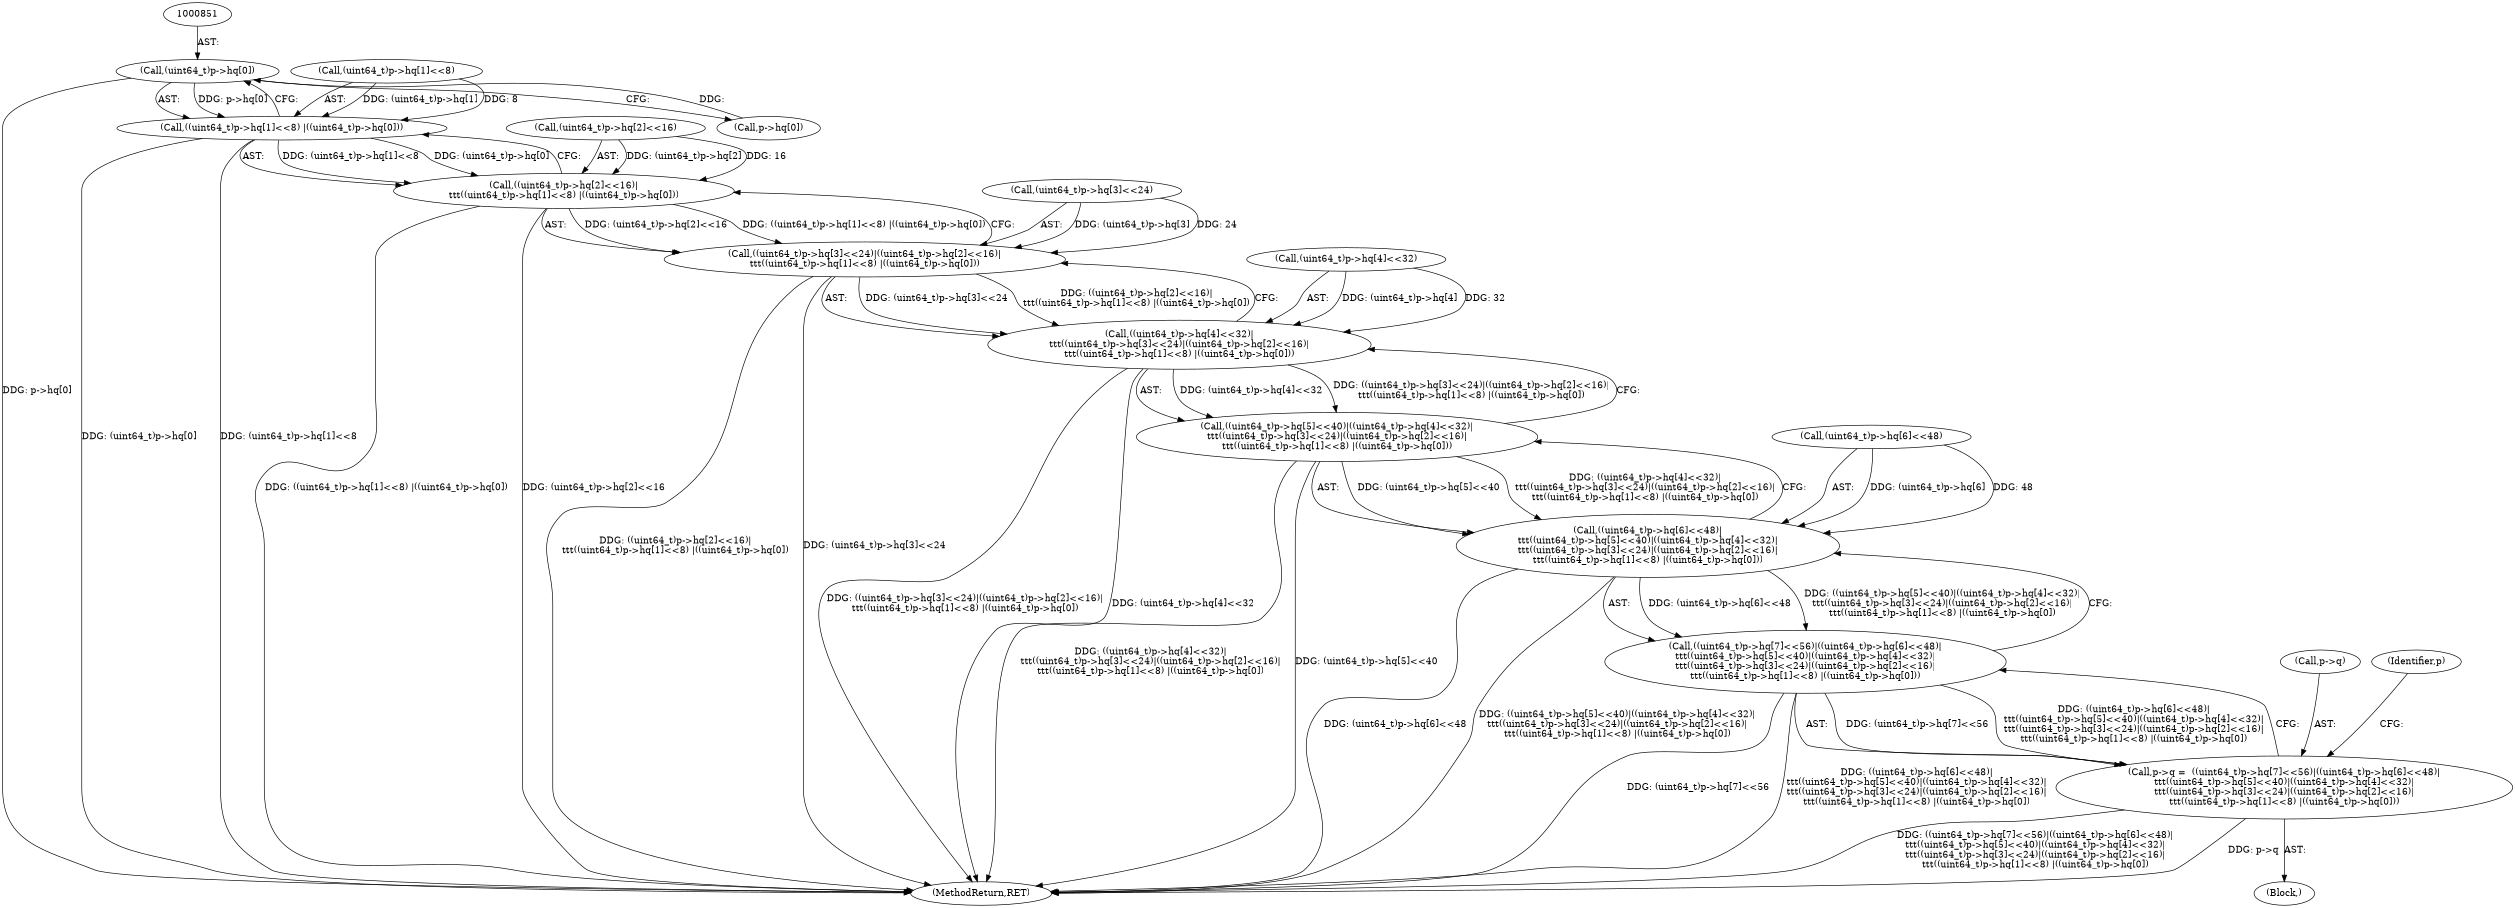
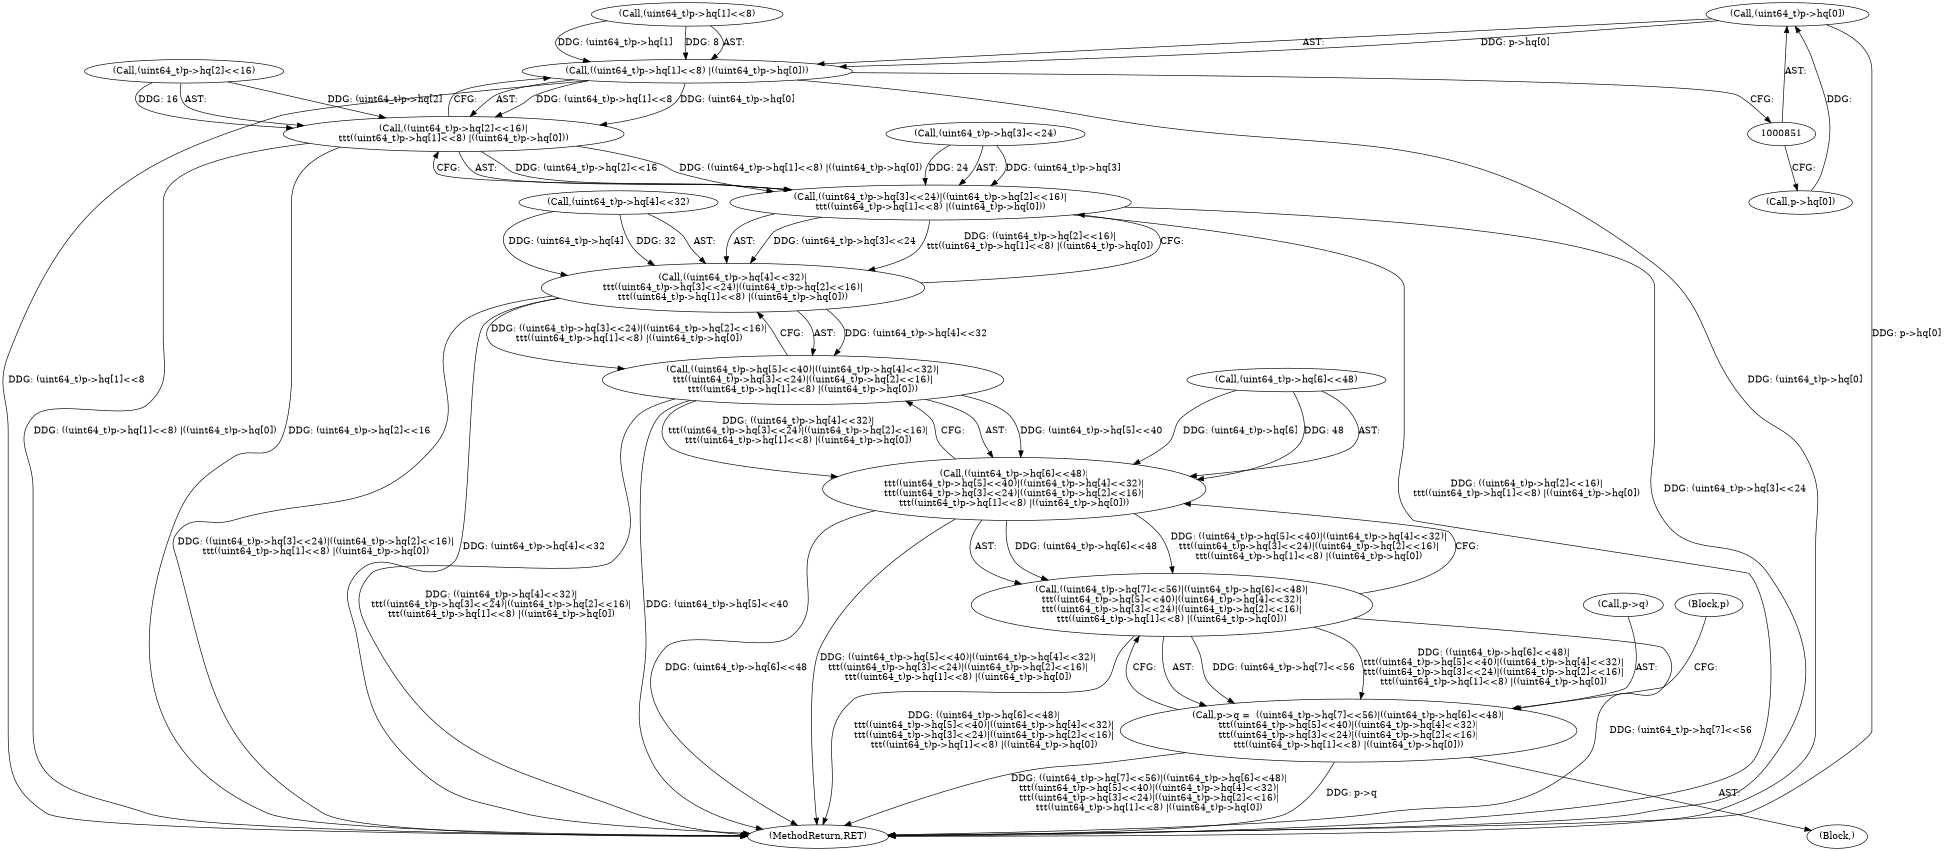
  digraph {
    n1 [label="(Call,(uint64_t)p->hq[0])"]
    n2 [label="(Call,((uint64_t)p->hq[1]<<8) |((uint64_t)p->hq[0]))"]
    n3 [label="(Call,p->hq[0])"]
    n4 [label="(MethodReturn,RET)"]
    n5 [label="(Call,((uint64_t)p->hq[2]<<16)|\n\t\t\t((uint64_t)p->hq[1]<<8) |((uint64_t)p->hq[0]))"]
    n6 [label="(Call,((uint64_t)p->hq[3]<<24)|((uint64_t)p->hq[2]<<16)|\n\t\t\t((uint64_t)p->hq[1]<<8) |((uint64_t)p->hq[0]))"]
    n7 [label="(Call,((uint64_t)p->hq[4]<<32)|\n\t\t\t((uint64_t)p->hq[3]<<24)|((uint64_t)p->hq[2]<<16)|\n\t\t\t((uint64_t)p->hq[1]<<8) |((uint64_t)p->hq[0]))"]
    n8 [label="(Call,((uint64_t)p->hq[5]<<40)|((uint64_t)p->hq[4]<<32)|\n\t\t\t((uint64_t)p->hq[3]<<24)|((uint64_t)p->hq[2]<<16)|\n\t\t\t((uint64_t)p->hq[1]<<8) |((uint64_t)p->hq[0]))"]
    n9 [label="(Call,((uint64_t)p->hq[6]<<48)|\n\t\t\t((uint64_t)p->hq[5]<<40)|((uint64_t)p->hq[4]<<32)|\n\t\t\t((uint64_t)p->hq[3]<<24)|((uint64_t)p->hq[2]<<16)|\n\t\t\t((uint64_t)p->hq[1]<<8) |((uint64_t)p->hq[0]))"]
    n10 [label="(Call,((uint64_t)p->hq[7]<<56)|((uint64_t)p->hq[6]<<48)|\n\t\t\t((uint64_t)p->hq[5]<<40)|((uint64_t)p->hq[4]<<32)|\n\t\t\t((uint64_t)p->hq[3]<<24)|((uint64_t)p->hq[2]<<16)|\n\t\t\t((uint64_t)p->hq[1]<<8) |((uint64_t)p->hq[0]))"]
    n11 [label="(Call,p->q =  ((uint64_t)p->hq[7]<<56)|((uint64_t)p->hq[6]<<48)|\n\t\t\t((uint64_t)p->hq[5]<<40)|((uint64_t)p->hq[4]<<32)|\n\t\t\t((uint64_t)p->hq[3]<<24)|((uint64_t)p->hq[2]<<16)|\n\t\t\t((uint64_t)p->hq[1]<<8) |((uint64_t)p->hq[0]))"]
    n12 [label="(Block,)"]
    n13 [label="(Call,(uint64_t)p->hq[2]<<16)"]
    n14 [label="(Call,p->q)"]
-   n15 [label="(Identifier,p)"]
+   n15 [label="(Block,p)"]
    n16 [label="(Call,(uint64_t)p->hq[4]<<32)"]
    n17 [label="(Call,(uint64_t)p->hq[1]<<8)"]
    n18 [label="(Call,(uint64_t)p->hq[3]<<24)"]
    n19 [label="(Call,(uint64_t)p->hq[6]<<48)"]
    1000851
    n1 -> n2 [label="AST: "]
    n1 -> n2 [label="DDG: p->hq[0]"]
-   n1 -> n3 [label="CFG: "]
+   1000851 -> n3 [label="CFG: "]
    n1 -> n4 [label="DDG: p->hq[0]"]
-   n2 -> n1 [label="CFG: "]
+   n2 -> 1000851 [label="CFG: "]
    n2 -> n4 [label="DDG: (uint64_t)p->hq[0]"]
    n2 -> n4 [label="DDG: (uint64_t)p->hq[1]<<8"]
    n2 -> n5 [label="AST: "]
    n2 -> n5 [label="DDG: (uint64_t)p->hq[1]<<8"]
    n2 -> n5 [label="DDG: (uint64_t)p->hq[0]"]
    n3 -> n1 [label="DDG: "]
    n5 -> n2 [label="CFG: "]
    n5 -> n4 [label="DDG: ((uint64_t)p->hq[1]<<8) |((uint64_t)p->hq[0])"]
    n5 -> n4 [label="DDG: (uint64_t)p->hq[2]<<16"]
    n5 -> n6 [label="AST: "]
    n5 -> n6 [label="DDG: (uint64_t)p->hq[2]<<16"]
    n5 -> n6 [label="DDG: ((uint64_t)p->hq[1]<<8) |((uint64_t)p->hq[0])"]
    n6 -> n4 [label="DDG: ((uint64_t)p->hq[2]<<16)|\n\t\t\t((uint64_t)p->hq[1]<<8) |((uint64_t)p->hq[0])"]
    n6 -> n4 [label="DDG: (uint64_t)p->hq[3]<<24"]
    n6 -> n5 [label="CFG: "]
    n6 -> n7 [label="AST: "]
    n6 -> n7 [label="DDG: (uint64_t)p->hq[3]<<24"]
    n6 -> n7 [label="DDG: ((uint64_t)p->hq[2]<<16)|\n\t\t\t((uint64_t)p->hq[1]<<8) |((uint64_t)p->hq[0])"]
    n7 -> n4 [label="DDG: ((uint64_t)p->hq[3]<<24)|((uint64_t)p->hq[2]<<16)|\n\t\t\t((uint64_t)p->hq[1]<<8) |((uint64_t)p->hq[0])"]
    n7 -> n4 [label="DDG: (uint64_t)p->hq[4]<<32"]
    n7 -> n6 [label="CFG: "]
    n7 -> n8 [label="AST: "]
    n7 -> n8 [label="DDG: (uint64_t)p->hq[4]<<32"]
    n7 -> n8 [label="DDG: ((uint64_t)p->hq[3]<<24)|((uint64_t)p->hq[2]<<16)|\n\t\t\t((uint64_t)p->hq[1]<<8) |((uint64_t)p->hq[0])"]
    n8 -> n4 [label="DDG: ((uint64_t)p->hq[4]<<32)|\n\t\t\t((uint64_t)p->hq[3]<<24)|((uint64_t)p->hq[2]<<16)|\n\t\t\t((uint64_t)p->hq[1]<<8) |((uint64_t)p->hq[0])"]
    n8 -> n4 [label="DDG: (uint64_t)p->hq[5]<<40"]
    n8 -> n7 [label="CFG: "]
    n8 -> n9 [label="AST: "]
    n8 -> n9 [label="DDG: (uint64_t)p->hq[5]<<40"]
    n8 -> n9 [label="DDG: ((uint64_t)p->hq[4]<<32)|\n\t\t\t((uint64_t)p->hq[3]<<24)|((uint64_t)p->hq[2]<<16)|\n\t\t\t((uint64_t)p->hq[1]<<8) |((uint64_t)p->hq[0])"]
    n9 -> n4 [label="DDG: (uint64_t)p->hq[6]<<48"]
    n9 -> n4 [label="DDG: ((uint64_t)p->hq[5]<<40)|((uint64_t)p->hq[4]<<32)|\n\t\t\t((uint64_t)p->hq[3]<<24)|((uint64_t)p->hq[2]<<16)|\n\t\t\t((uint64_t)p->hq[1]<<8) |((uint64_t)p->hq[0])"]
    n9 -> n8 [label="CFG: "]
    n9 -> n10 [label="AST: "]
    n9 -> n10 [label="DDG: (uint64_t)p->hq[6]<<48"]
    n9 -> n10 [label="DDG: ((uint64_t)p->hq[5]<<40)|((uint64_t)p->hq[4]<<32)|\n\t\t\t((uint64_t)p->hq[3]<<24)|((uint64_t)p->hq[2]<<16)|\n\t\t\t((uint64_t)p->hq[1]<<8) |((uint64_t)p->hq[0])"]
    n10 -> n4 [label="DDG: (uint64_t)p->hq[7]<<56"]
    n10 -> n4 [label="DDG: ((uint64_t)p->hq[6]<<48)|\n\t\t\t((uint64_t)p->hq[5]<<40)|((uint64_t)p->hq[4]<<32)|\n\t\t\t((uint64_t)p->hq[3]<<24)|((uint64_t)p->hq[2]<<16)|\n\t\t\t((uint64_t)p->hq[1]<<8) |((uint64_t)p->hq[0])"]
    n10 -> n9 [label="CFG: "]
    n10 -> n11 [label="AST: "]
    n10 -> n11 [label="DDG: (uint64_t)p->hq[7]<<56"]
    n10 -> n11 [label="DDG: ((uint64_t)p->hq[6]<<48)|\n\t\t\t((uint64_t)p->hq[5]<<40)|((uint64_t)p->hq[4]<<32)|\n\t\t\t((uint64_t)p->hq[3]<<24)|((uint64_t)p->hq[2]<<16)|\n\t\t\t((uint64_t)p->hq[1]<<8) |((uint64_t)p->hq[0])"]
    n11 -> n4 [label="DDG: ((uint64_t)p->hq[7]<<56)|((uint64_t)p->hq[6]<<48)|\n\t\t\t((uint64_t)p->hq[5]<<40)|((uint64_t)p->hq[4]<<32)|\n\t\t\t((uint64_t)p->hq[3]<<24)|((uint64_t)p->hq[2]<<16)|\n\t\t\t((uint64_t)p->hq[1]<<8) |((uint64_t)p->hq[0])"]
    n11 -> n4 [label="DDG: p->q"]
    n11 -> n10 [label="CFG: "]
    n11 -> n12 [label="AST: "]
    n13 -> n5 [label="AST: "]
    n13 -> n5 [label="DDG: (uint64_t)p->hq[2]"]
    n13 -> n5 [label="DDG: 16"]
    n14 -> n11 [label="AST: "]
    n15 -> n11 [label="CFG: "]
    n16 -> n7 [label="AST: "]
    n16 -> n7 [label="DDG: (uint64_t)p->hq[4]"]
    n16 -> n7 [label="DDG: 32"]
    n17 -> n2 [label="AST: "]
    n17 -> n2 [label="DDG: (uint64_t)p->hq[1]"]
    n17 -> n2 [label="DDG: 8"]
    n18 -> n6 [label="AST: "]
    n18 -> n6 [label="DDG: (uint64_t)p->hq[3]"]
    n18 -> n6 [label="DDG: 24"]
    n19 -> n9 [label="AST: "]
    n19 -> n9 [label="DDG: (uint64_t)p->hq[6]"]
    n19 -> n9 [label="DDG: 48"]
    1000851 -> n1 [label="AST: "]
  }
